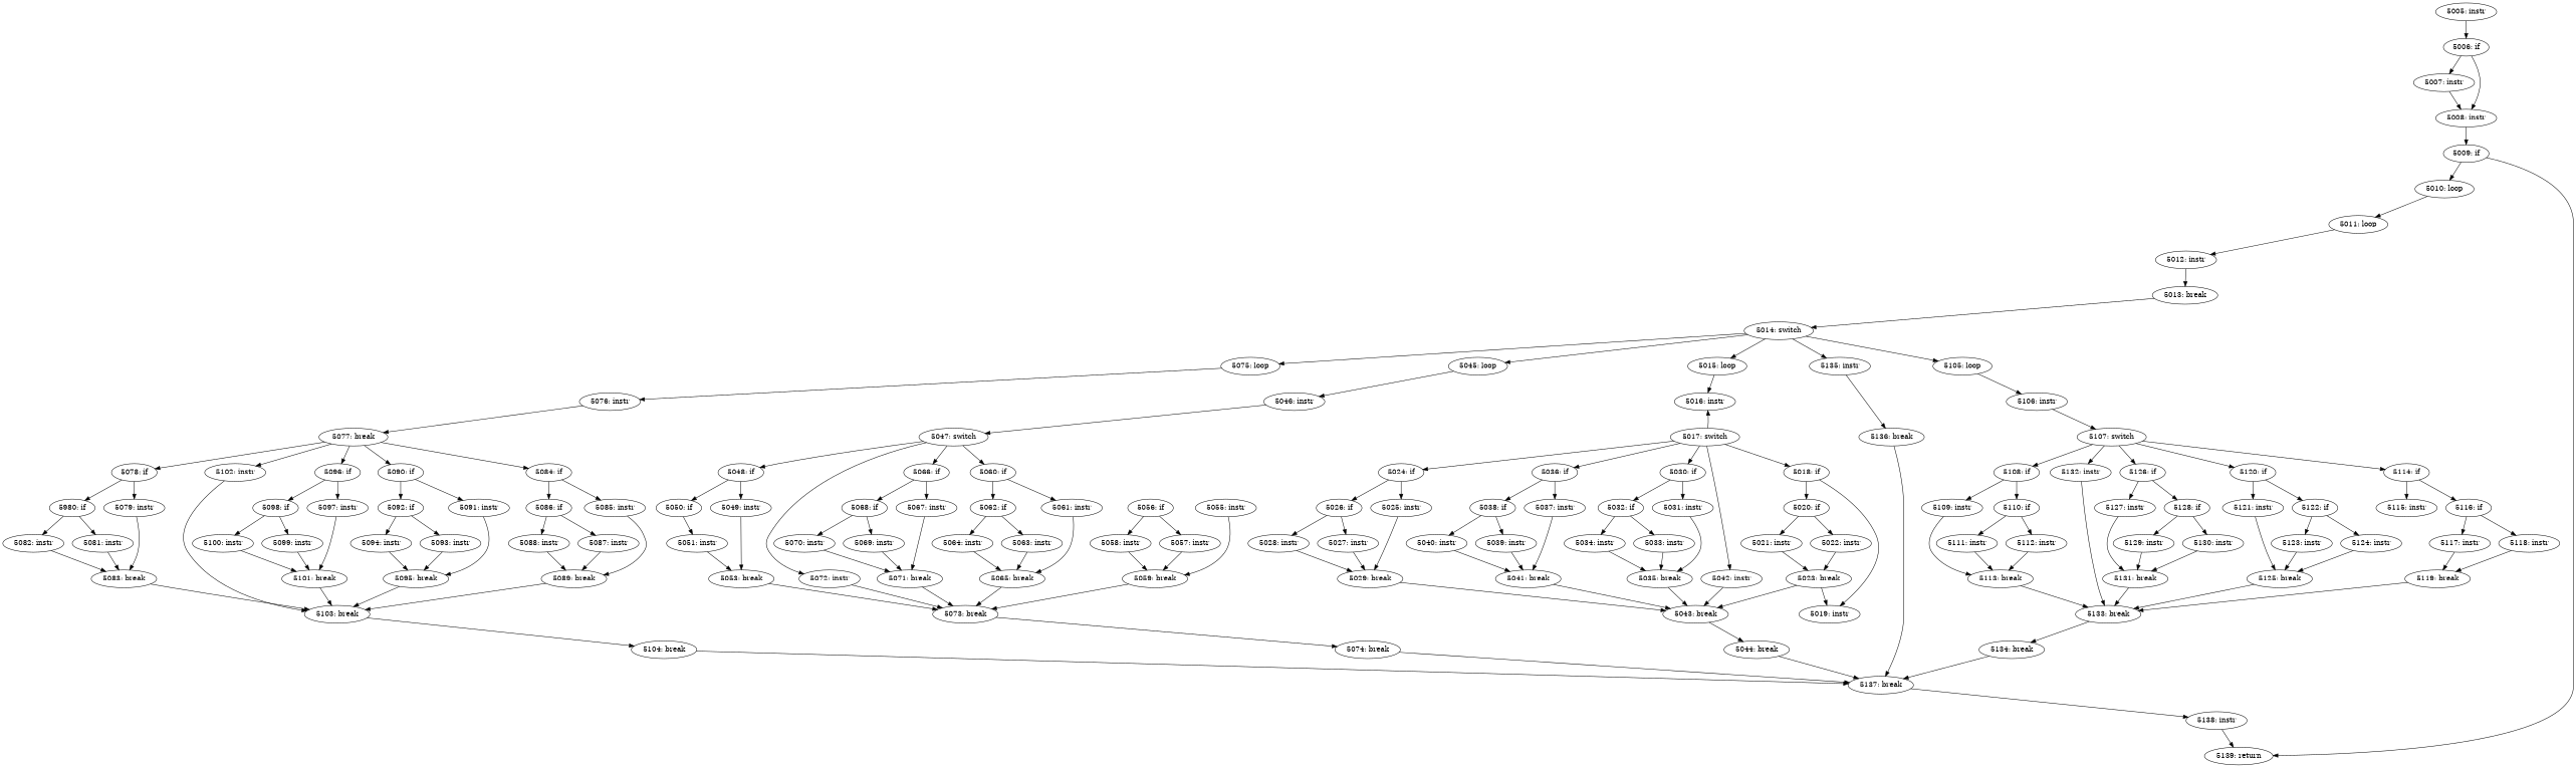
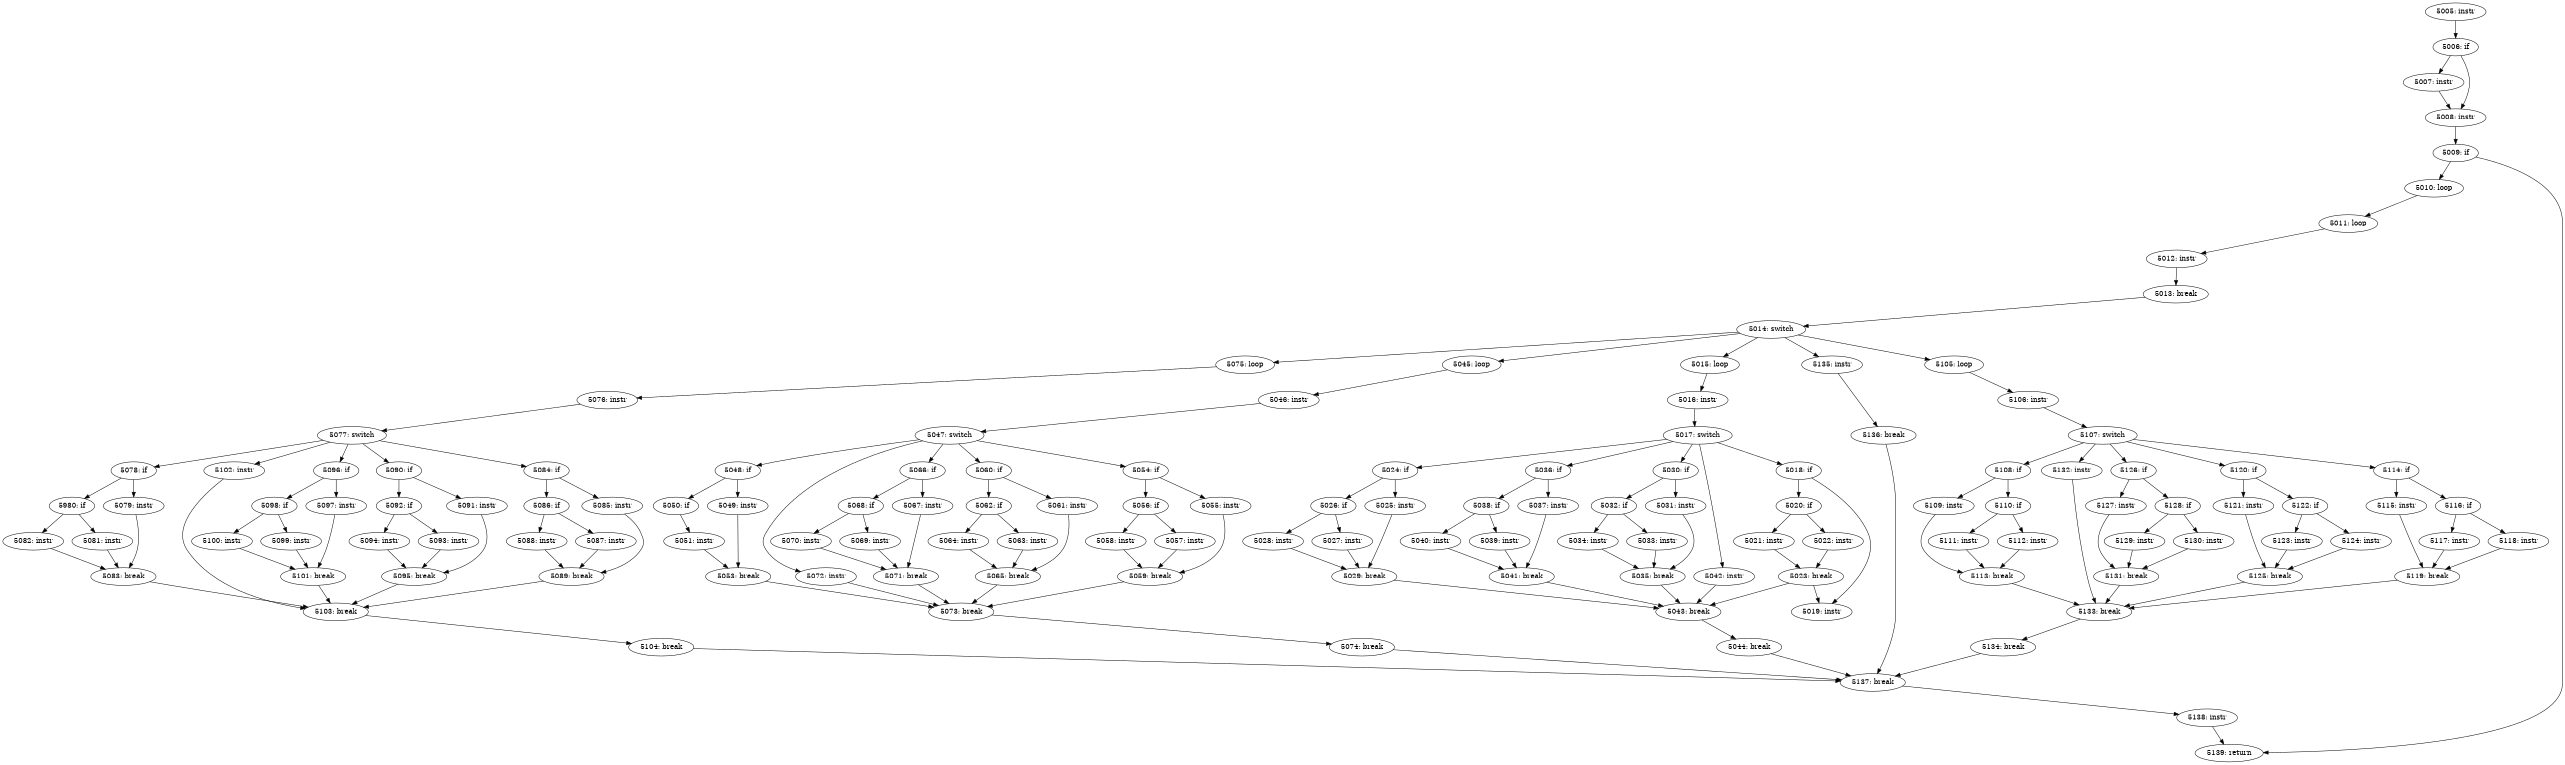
  digraph {
    n1 [label="5005: instr"]
    n2 [label="5006: if"]
    n3 [label="5007: instr"]
    n4 [label="5008: instr"]
    n5 [label="5009: if"]
    n6 [label="5010: loop"]
    n7 [label="5139: return"]
    n8 [label="5011: loop"]
    n9 [label="5012: instr"]
    n10 [label="5013: break"]
    n11 [label="5014: switch"]
    n12 [label="5135: instr"]
    n13 [label="5105: loop"]
    n14 [label="5075: loop"]
    n15 [label="5045: loop"]
    n16 [label="5015: loop"]
    n17 [label="5136: break"]
    n18 [label="5106: instr"]
    n19 [label="5076: instr"]
    n20 [label="5046: instr"]
    n21 [label="5016: instr"]
    n22 [label="5137: break"]
    n23 [label="5107: switch"]
-   n24 [label="5077: break"]
+   n24 [label="5077: switch"]
    n25 [label="5047: switch"]
    n26 [label="5017: switch"]
    n27 [label="5042: instr"]
    n28 [label="5036: if"]
    n29 [label="5030: if"]
    n30 [label="5024: if"]
    n31 [label="5018: if"]
    n32 [label="5043: break"]
    n33 [label="5037: instr"]
    n34 [label="5038: if"]
    n35 [label="5031: instr"]
    n36 [label="5032: if"]
    n37 [label="5025: instr"]
    n38 [label="5026: if"]
    n39 [label="5019: instr"]
    n40 [label="5020: if"]
    n41 [label="5044: break"]
    n42 [label="5041: break"]
    n43 [label="5039: instr"]
    n44 [label="5040: instr"]
    n45 [label="5035: break"]
    n46 [label="5033: instr"]
    n47 [label="5034: instr"]
    n48 [label="5029: break"]
    n49 [label="5027: instr"]
    n50 [label="5028: instr"]
    n51 [label="5021: instr"]
    n52 [label="5022: instr"]
    n53 [label="5023: break"]
    n54 [label="5138: instr"]
    n55 [label="5072: instr"]
    n56 [label="5066: if"]
    n57 [label="5060: if"]
+   n58 [label="5054: if"]
    n59 [label="5048: if"]
    n60 [label="5073: break"]
    n61 [label="5067: instr"]
    n62 [label="5068: if"]
    n63 [label="5061: instr"]
    n64 [label="5062: if"]
    n65 [label="5055: instr"]
    n66 [label="5056: if"]
    n67 [label="5049: instr"]
    n68 [label="5050: if"]
    n69 [label="5074: break"]
    n70 [label="5071: break"]
    n71 [label="5069: instr"]
    n72 [label="5070: instr"]
    n73 [label="5065: break"]
    n74 [label="5063: instr"]
    n75 [label="5064: instr"]
    n76 [label="5059: break"]
    n77 [label="5057: instr"]
    n78 [label="5058: instr"]
    n79 [label="5053: break"]
    n80 [label="5051: instr"]
    n81 [label="5102: instr"]
    n82 [label="5096: if"]
    n83 [label="5090: if"]
    n84 [label="5084: if"]
    n85 [label="5078: if"]
    n86 [label="5103: break"]
    n87 [label="5097: instr"]
    n88 [label="5098: if"]
    n89 [label="5091: instr"]
    n90 [label="5092: if"]
    n91 [label="5085: instr"]
    n92 [label="5086: if"]
    n93 [label="5079: instr"]
    n94 [label="5980: if"]
    n95 [label="5104: break"]
    n96 [label="5101: break"]
    n97 [label="5099: instr"]
    n98 [label="5100: instr"]
    n99 [label="5095: break"]
    n100 [label="5093: instr"]
    n101 [label="5094: instr"]
    n102 [label="5089: break"]
    n103 [label="5087: instr"]
    n104 [label="5088: instr"]
    n105 [label="5083: break"]
    n106 [label="5081: instr"]
    n107 [label="5082: instr"]
    n108 [label="5132: instr"]
    n109 [label="5126: if"]
    n110 [label="5120: if"]
    n111 [label="5114: if"]
    n112 [label="5108: if"]
    n113 [label="5133: break"]
    n114 [label="5127: instr"]
    n115 [label="5128: if"]
    n116 [label="5121: instr"]
    n117 [label="5122: if"]
    n118 [label="5115: instr"]
    n119 [label="5116: if"]
    n120 [label="5109: instr"]
    n121 [label="5110: if"]
    n122 [label="5134: break"]
    n123 [label="5131: break"]
    n124 [label="5129: instr"]
    n125 [label="5130: instr"]
    n126 [label="5125: break"]
    n127 [label="5123: instr"]
    n128 [label="5124: instr"]
    n129 [label="5119: break"]
    n130 [label="5117: instr"]
    n131 [label="5118: instr"]
    n132 [label="5113: break"]
    n133 [label="5111: instr"]
    n134 [label="5112: instr"]
    n1 -> n2
    n2 -> n3
    n2 -> n4
    n3 -> n4
    n4 -> n5
    n5 -> n6
    n5 -> n7
    n6 -> n8
    n8 -> n9
    n9 -> n10
    n10 -> n11
    n11 -> n12
    n11 -> n13
    n11 -> n14
    n11 -> n15
    n11 -> n16
    n12 -> n17
    n13 -> n18
    n14 -> n19
    n15 -> n20
    n16 -> n21
    n17 -> n22
    n18 -> n23
    n19 -> n24
    n20 -> n25
-   n26 -> n21
+   n21 -> n26
    n22 -> n54
    n23 -> n108
    n23 -> n109
    n23 -> n110
    n23 -> n111
    n23 -> n112
    n24 -> n81
    n24 -> n82
    n24 -> n83
    n24 -> n84
    n24 -> n85
    n25 -> n55
    n25 -> n56
    n25 -> n57
+   n25 -> n58
    n25 -> n59
    n26 -> n27
    n26 -> n28
    n26 -> n29
    n26 -> n30
    n26 -> n31
    n27 -> n32
    n28 -> n33
    n28 -> n34
    n29 -> n35
    n29 -> n36
    n30 -> n37
    n30 -> n38
    n31 -> n39
    n31 -> n40
    n32 -> n41
    n33 -> n42
    n34 -> n43
    n34 -> n44
    n35 -> n45
    n36 -> n46
    n36 -> n47
    n37 -> n48
    n38 -> n49
    n38 -> n50
    n40 -> n51
    n40 -> n52
    n41 -> n22
    n42 -> n32
    n43 -> n42
    n44 -> n42
    n45 -> n32
    n46 -> n45
    n47 -> n45
    n48 -> n32
    n49 -> n48
    n50 -> n48
    n51 -> n53
    n52 -> n53
    n53 -> n32
    n53 -> n39
    n54 -> n7
    n55 -> n60
    n56 -> n61
    n56 -> n62
    n57 -> n63
    n57 -> n64
+   n58 -> n65
+   n58 -> n66
    n59 -> n67
    n59 -> n68
    n60 -> n69
    n61 -> n70
    n62 -> n71
    n62 -> n72
    n63 -> n73
    n64 -> n74
    n64 -> n75
    n65 -> n76
    n66 -> n77
    n66 -> n78
    n67 -> n79
    n68 -> n80
    n69 -> n22
    n70 -> n60
    n71 -> n70
    n72 -> n70
    n73 -> n60
    n74 -> n73
    n75 -> n73
    n76 -> n60
    n77 -> n76
    n78 -> n76
    n79 -> n60
    n80 -> n79
    n81 -> n86
    n82 -> n87
    n82 -> n88
    n83 -> n89
    n83 -> n90
    n84 -> n91
    n84 -> n92
    n85 -> n93
    n85 -> n94
    n86 -> n95
    n87 -> n96
    n88 -> n97
    n88 -> n98
    n89 -> n99
    n90 -> n100
    n90 -> n101
    n91 -> n102
    n92 -> n103
    n92 -> n104
    n93 -> n105
    n94 -> n106
    n94 -> n107
    n95 -> n22
    n96 -> n86
    n97 -> n96
    n98 -> n96
    n99 -> n86
    n100 -> n99
    n101 -> n99
    n102 -> n86
    n103 -> n102
    n104 -> n102
    n105 -> n86
    n106 -> n105
    n107 -> n105
    n108 -> n113
    n109 -> n114
    n109 -> n115
    n110 -> n116
    n110 -> n117
    n111 -> n118
    n111 -> n119
    n112 -> n120
    n112 -> n121
    n113 -> n122
    n114 -> n123
    n115 -> n124
    n115 -> n125
    n116 -> n126
    n117 -> n127
    n117 -> n128
+   n118 -> n129
    n119 -> n130
    n119 -> n131
    n120 -> n132
    n121 -> n133
    n121 -> n134
    n122 -> n22
    n123 -> n113
    n124 -> n123
    n125 -> n123
    n126 -> n113
    n127 -> n126
    n128 -> n126
    n129 -> n113
    n130 -> n129
    n131 -> n129
    n132 -> n113
    n133 -> n132
    n134 -> n132
  }
